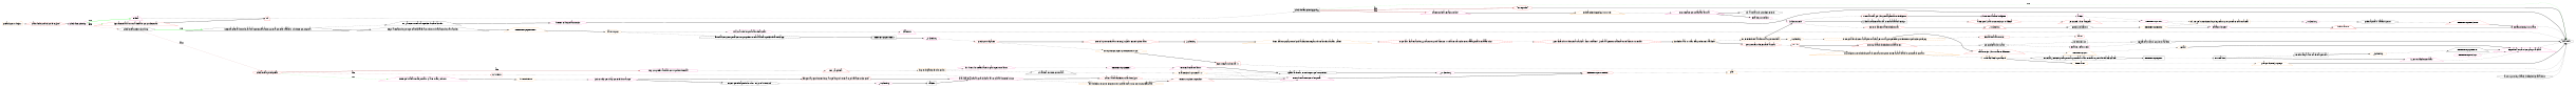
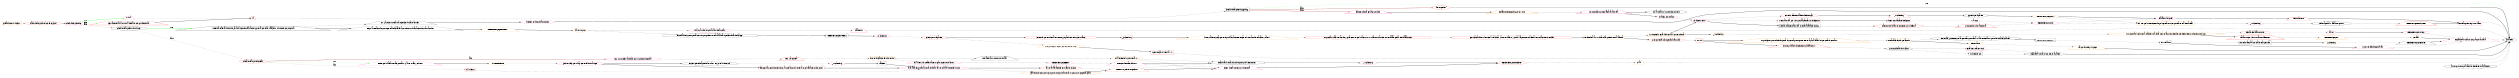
  digraph {
    rankdir=LR
    node [color=red shape=trapezium]
    edge [style=dashed]
    "AoiRank2Convo1 begins." [color=darkorange shape=folder]
    n2 [label="¿sabes dónde quedó mi CD de On-lyne?" shape=ellipse]
    n3 [color=deeppink label="Check dices AoiBoring" shape=folder]
    n4 [color=deeppink label="Ni idea."]
    n5 [label="Seguramente habrá otro en la tienda de CDs que frecuentas."]
    n6 [color=black label="Check boolean AoiFourChordSong" shape=octagon]
    n7 [label=ok]
    n8 [color=black label="si necesitas material de estudio para esa supersencilla canción pop en la que estás trabajando, solo tienes que preguntar"]
    n9 [label="Check boolean AoiOnlyneFan" shape=ellipse]
    n10 [color=black label="Check boolean AoiBoringApology" shape=folder]
    n11 [color=black label="Tengo la sensación de que toque una delicada fibra con todo esto de la canción de cuatro acordes."]
    n12 [color=black label="No, ya sé como suena una repetición de cuatro acordes."]
    n13 [color=deeppink label="Pensé que lo habías tomado prestado <3 al ser un fan y todo eso"]
    n14 [label="No, lo siento" shape=folder]
    n15 [color=deeppink label="Nop. ¿No puedes rastrearlo con tus poderes de metal?" shape=octagon]
    "Chat ends." [color=black shape=octagon]
    n17 [color=deeppink label="Pareces molesta. ¿Es algo que dije?"]
    n18 [label="[No responder.]" shape=octagon]
    n19 [color=darkorange label="<RETRO_EMOJI_ANNOYED1>"]
    n20 [color=deeppink label="bueeeno. mi búsqueda convenció." shape=octagon]
    n21 [color=darkorange label="sin resentimientos" shape=ellipse]
    n22 [color=deeppink label="¿a las ratas les gustan las cosas brillosas? tal vez una rata de Lettie lo tomó." shape=ellipse]
    n23 [label="LOL, ¡ya quisiera!"]
    n24 [color=darkorange label="Boolean AoiBoringApology is now true."]
    n25 [color=darkorange label="tal vez un poco" shape=ellipse]
    n26 [color=deeppink label="(Amir me dijo que no hay CDs en el futuro así que)" shape=ellipse]
    n27 [label="Tal vez la rata también es un fan de On-lyne" shape=ellipse]
    n28 [color=darkorange label="Jaja de hecho creo que sí. Aunque no sé si podrían tomar un CD con sus pequeñas patas." shape=ellipse]
    n29 [color=darkorange label="el CD es de plástico de todos modos" shape=folder]
    n30 [color=deeppink label="No me encantó que me llamaran aburrida."]
    n31 [color=black label="De verdad creo que es genial como es que puedes ver más allá de la superficie de la música pop." shape=octagon]
    n32 [color=deeppink label="Mira, no a todos les gustan las mismas cosas." shape=ellipse]
    n33 [color=black label="No creo que Zeke apruebe los robos. (No, yo no lo tome. Lol.)" shape=ellipse]
    n34 [label="Tampoco hay reproductores de CD, así que aunque lo tuviera, no podría hacer mucho con él." shape=folder]
    n35 [label="¡tenemos un primer sospechoso!"]
    n36 [color=deeppink label="Oh... bueno, los metales hacen su gran regreso en el futuro" shape=ellipse]
-   n37 [color=black label="Solo lástima. No se me ocurre nada."]
+   n37 [color=black label="Qué lástima. No se me ocurre nada."]
    n38 [color=black label="Oh, la verdad no lo quise decir en serio." shape=octagon]
    n39 [color=deeppink label="Está bien, me retracto." shape=ellipse]
    n40 [color=black label="<RETRO_EMOJI_ANNOYED2>" shape=folder]
    n41 [color=deeppink label=claramente]
    n42 [color=deeppink label="+10 Chemistry" shape=ellipse]
    n43 [color=black label="Dejando las bromas, en serio espero que lo encuentres." shape=octagon]
    n44 [color=deeppink label="Bueno, buena suerte con tu búsqueda."]
    n45 [color=deeppink label="<RETRO_EMOJI_CHEEKY>" shape=ellipse]
    n46 [color=darkorange label="es la intención lo que cuenta ^_^" shape=ellipse]
    n47 [color=deeppink label="¿lo dices en serio?" shape=ellipse]
    n48 [color=deeppink label="+5 Chemistry" shape=octagon]
    n49 [color=black label="maldición." shape=folder]
    n50 [color=deeppink label="+10 Chemistry" shape=octagon]
    n51 [label="<RETRO_EMOJI_PUMPEDUP>" shape=ellipse]
    n52 [color=deeppink label="¡entonces dominaré el futuro!"]
    n53 [label="En serio. Lamento haberte hecho enojar." shape=ellipse]
    n54 [label="No eres aburrida, Aoi. Solo quería aparentar ser inteligente." shape=folder]
    n55 [color=black label="Si fueras realmente aburrida, no estaría hablando contigo." shape=folder]
    n56 [label="Aprecio que tú digas eso" shape=ellipse]
    n57 [color=darkorange label="¡grax!"]
    n58 [label="+10 Chemistry"]
    n59 [color=deeppink label="bueno eres bastante inteligente" shape=folder]
    n60 [label="Parece que el jurado se convenció por tu defensa" shape=octagon]
    n61 [label="¿Qué es lo que te molesta? No te estoy juzgando. En serio quiero saber." shape=octagon]
    n62 [color=darkorange label="No te preocupes, espero que encuentres tu CD." shape=octagon]
    n63 [color=black label="Aprecio que digas eso" shape=octagon]
    n64 [color=deeppink label="a veces" shape=folder]
    n65 [label="y te concede, volver a empezar"]
    n66 [label="+5 Chemistry" shape=folder]
    n67 [label="espero tengas un buen día ^_^" shape=folder]
    n68 [color=darkorange label="<RETRO_EMOJI_HAPPY2>" shape=ellipse]
    n69 [color=deeppink label="<RETRO_EMOJI_WINK>" shape=octagon]
    n70 [color=darkorange label="bueno, nadie se queja que en el punk las canciones tengan solo tres acordes marcados, ¿sabes?"]
    n71 [color=deeppink label="¿Hablamos después?" shape=ellipse]
    n72 [color=darkorange label="Oh, veo que los emoticones de Aoi regresaron. Creo que esa es una buena señal." shape=folder]
    n73 [label="es que claro, saca tres acordes y grita como es que lo haces con 10 rubias en una noche. eso es taaaan genial. eres taaaan único" shape=octagon]
    n74 [label="¡definitivamente!"]
    n75 [color=deeppink label="+10 Chemistry" shape=ellipse]
    n76 [label="¿pero canta sobre tu devoción a una chica?, ¿amor verdadero?, ¿juntar a la gente en una fiesta? eso te hace ser un vendido" shape=octagon]
    n77 [color=deeppink label="Boolean AoiBoring is now false." shape=folder]
    n78 [color=black label="puedes apostarlo. ¡hablamos pronto!" shape=octagon]
    n79 [color=darkorange label="sin ofender a las 10 rubias. ellas pueden venir a la fiesta." shape=folder]
    n80 [label="<RETRO_EMOJI_TINYSMILE>"]
    n81 [color=darkorange label="No, te entiendo. Es la doble moral lo que te molesta." shape=folder]
    n82 [label="Creo que estás sobre pensando las cosas." shape=ellipse]
    n83 [color=darkorange label="+10 Chemistry" shape=ellipse]
    n84 [label="um... ok." shape=folder]
    n85 [color=darkorange label="¡sí! me gusta el rock como a cualquier otra chica, pero no hay que pretender que tiene menos producción que el pop" shape=octagon]
    n86 [color=darkorange label="Lo que digo es que te debe de gustar lo que sea que te guste. Que se vayan al diablo los que crean lo contrario."]
    n87 [label="No estoy tratando de ofenderte ni nada de eso."]
    n88 [label="Nada es mejor. Solo son sabores diferentes."]
    n89 [label="Piensas demasiado en esto." shape=octagon]
    n90 [color=darkorange label="es más fácil decirlo que hacerlo" shape=folder]
    n91 [color=black label="que considerado de tu parte" shape=ellipse]
    n92 [color=darkorange label="<RETRO_EMOJI_JOY>"]
    n93 [label="tal vez" shape=octagon]
    n94 [color=darkorange label="Tienes razón." shape=octagon]
    n95 [color=black label="Es verdad, y mereces que las personas que están a tu lado entiendan tu punto de vista sea cual sea." shape=ellipse]
    n96 [color=deeppink label="Está bien, veía eso venir." shape=folder]
    n97 [color=black label="No te enojes, Aoi." shape=folder]
    n98 [color=darkorange label="¿verdad?" shape=ellipse]
    n99 [color=deeppink label="<RETRO_EMOJI_MUSIC2>" shape=ellipse]
    n100 [color=darkorange label="grax por el consejo, supongo"]
    n101 [color=black label="<RETRO_EMOJI_HAPPY1>" shape=folder]
    n102 [color=black label="regresaré a buscar mi CD. que te vaya bien." shape=ellipse]
    n103 [color=deeppink label="Regresaré a buscar mi CD. grax por la charla"]
    n104 [color=black label="eso suena bien" shape=folder]
    n105 [color=black label="ya me voy. no estoy tratando de ofenderte ni nada de eso." shape=ellipse]
    n106 [color=black label="Me esforzaré para ser una de esas personas." shape=folder]
    n107 [color=deeppink label="Sí, pero es difícil encontrarlas."]
    n108 [color=darkorange label="+5 Chemistry" shape=octagon]
    n109 [color=black label="<RETRO_EMOJI_GIVELOVE>"]
    "AoiRank2Convo1 begins." -> n2
    n2 -> n3 [style=bold]
    n3 -> n4 [color=green label=true style=bold]
    n3 -> n5 [color=green label=true]
    n3 -> n6 [color=brown label=false]
    n4 -> n7
    n5 -> n7 [style=bold]
    n6 -> n8 [color=green label=true style=bold]
    n6 -> n9 [color=brown label=false]
    n7 -> n10
    n8 -> n11 [style=bold]
    n8 -> n12
    n9 -> n13 [color=green label=true]
    n9 -> n14 [color=brown label=false]
    n9 -> n15 [color=brown label=false style=bold]
    n10 -> "Chat ends." [color=green label=true]
    n10 -> n17 [color=brown label=false style=bold]
    n10 -> n18 [color=brown label=false style=bold]
    n11 -> n19 [style=bold]
    n12 -> n20 [style=bold]
    n13 -> n21 [style=bold]
    n14 -> n22
    n15 -> n23
    n17 -> n24 [style=bold]
    n18 -> "Chat ends." [style=bold]
    n19 -> n25 [style=bold]
    n20 -> "Chat ends." [style=bold]
    n21 -> n26
    n22 -> n27 [style=bold]
    n22 -> n28
    n23 -> n29
    n24 -> n30
    n25 -> n31
    n25 -> n32
    n26 -> n33 [style=bold]
    n26 -> n34 [style=bold]
    n27 -> n35
    n28 -> n35 [style=bold]
    n29 -> n36
    n29 -> n37
    n30 -> n38 [style=bold]
    n30 -> n39 [style=bold]
    n31 -> n40 [style=bold]
    n32 -> n41
    n33 -> n42
    n34 -> n22 [style=bold]
    n35 -> n43
    n35 -> n44 [style=bold]
    n36 -> n45
    n37 -> n46
    n39 -> n47
    n40 -> n48 [style=bold]
    n41 -> "Chat ends."
    n42 -> n49 [style=bold]
    n43 -> n50 [style=bold]
    n44 -> n51 [style=bold]
    n45 -> n52
    n46 -> n43
    n46 -> n44
    n47 -> n53
    n47 -> n54
    n47 -> n55 [style=bold]
    n48 -> n56
    n49 -> n22 [style=bold]
    n50 -> n51 [style=bold]
    n51 -> n57
    n52 -> n43 [style=bold]
    n52 -> n44
    n53 -> n58 [style=bold]
    n54 -> n59 [style=bold]
    n55 -> n60
    n56 -> n61 [style=bold]
    n56 -> n62
    n57 -> "Chat ends."
    n58 -> n63 [style=bold]
    n59 -> n64
    n60 -> n65
    n61 -> n66 [style=bold]
    n62 -> n67 [style=bold]
    n63 -> n68 [style=bold]
    n64 -> n69
    n65 -> n69
    n66 -> n70 [style=bold]
    n67 -> "Chat ends."
    n68 -> n71 [style=bold]
    n68 -> n72
    n69 -> n71
    n69 -> n72
    n70 -> n73
    n71 -> n74 [style=bold]
    n72 -> n75
    n73 -> n76
    n74 -> n77 [style=bold]
    n75 -> n78
    n76 -> n79 [style=bold]
    n77 -> "Chat ends."
    n78 -> n80
    n79 -> n81
    n79 -> n82 [style=bold]
    n80 -> n77 [style=bold]
    n81 -> n47 [style=bold]
    n81 -> n83 [style=bold]
    n82 -> n84
    n83 -> n85
    n84 -> n86 [style=bold]
    n84 -> n87 [style=bold]
    n85 -> n88 [style=bold]
    n85 -> n89
    n86 -> n90
    n87 -> n91
    n88 -> n92
    n89 -> n93
    n90 -> n94 [style=bold]
    n90 -> n95
    n91 -> n96
    n91 -> n97
    n92 -> n98
+   n93 -> n99 [style=bold]
    n94 -> n100
    n95 -> n101 [style=bold]
    n96 -> n102
    n97 -> n102
    n98 -> n103 [style=bold]
    n99 -> n103
    n100 -> "Chat ends." [style=bold]
    n101 -> n104
    n102 -> "Chat ends." [style=bold]
    n103 -> "Chat ends."
    n104 -> n106
    n104 -> n107 [style=bold]
    n105 -> "Chat ends."
    n106 -> n108 [style=bold]
    n107 -> n103
    n108 -> n109
    n109 -> n103 [style=bold]
  }
